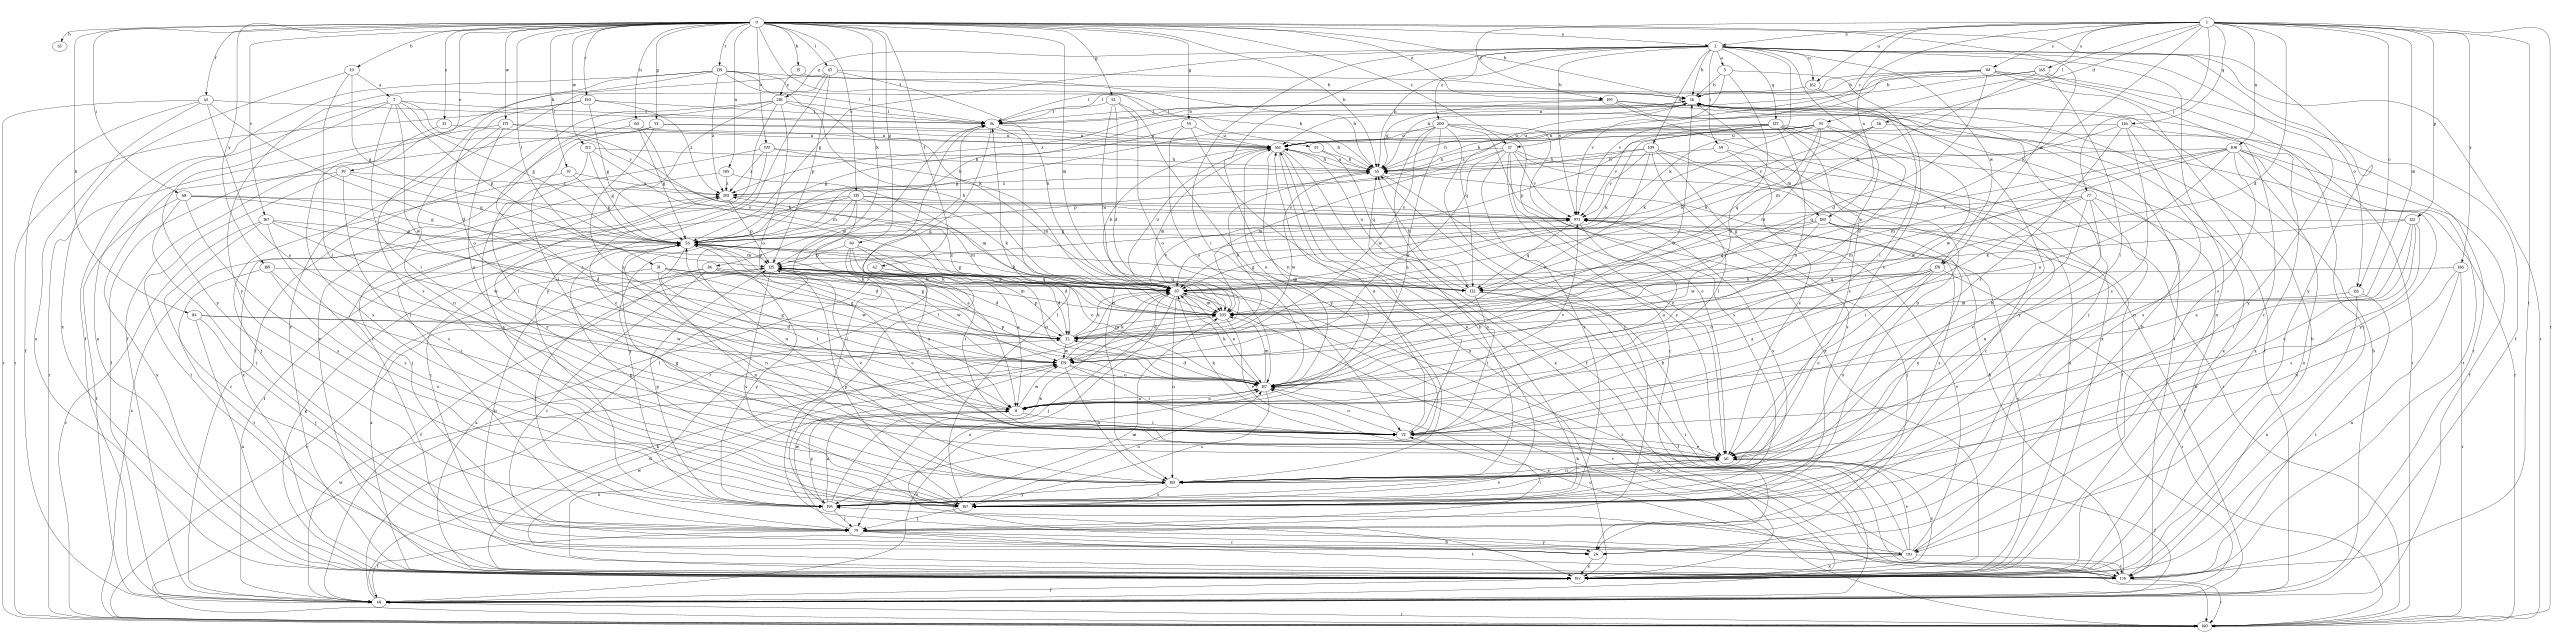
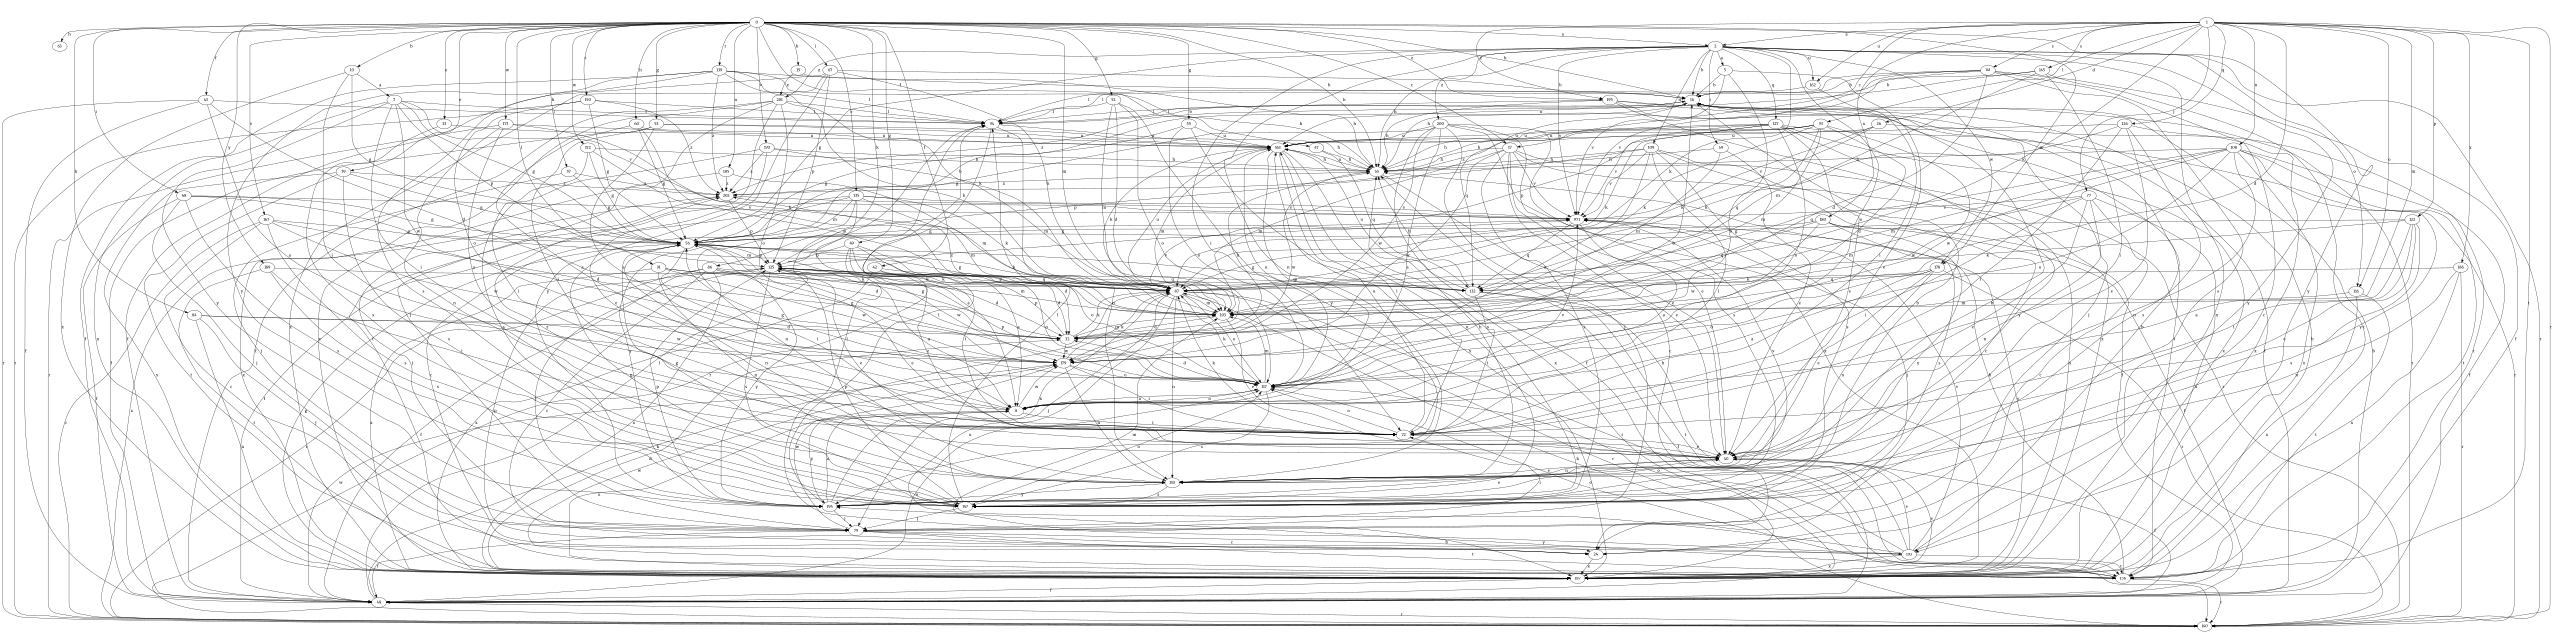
  strict digraph {
    fontname=Merriweather
    node [fontname=Merriweather]
    edge [fontname=Merriweather]
    0
    2
    n3 [label=10]
    15
    16
    17
    33
    39
    42
    43
    47
    49
    52
    53
    55
    57
    60
    63
    65
    67
    68
    84
    86
    91
    103
    105
    135
    139
    150
    167
    170
    172
    173
    178
    189
    193
    195
    87
    116
    140
    162
    5
    56
    69
    72
    109
    110
    117
    127
    n50 [label=971]
    187
    200
    201
    7
    94
    79
    132
    202
    40
    179
    24
    48
    147
    163
    156
    32
    8
    125
    194
    1
    26
    77
    93
    108
    122
    126
    141
    145
    180
    186
    0 -> 2 [label=a]
    0 -> n3 [label=b]
    0 -> 15 [label=b]
    0 -> 16 [label=b]
    0 -> 17 [label=c]
    0 -> 33 [label=e]
    0 -> 39 [label=e]
    0 -> 42 [label=f]
    0 -> 43 [label=f]
    0 -> 47 [label=f]
    0 -> 49 [label=g]
    0 -> 52 [label=g]
    0 -> 53 [label=g]
    0 -> 55 [label=g]
    0 -> 57 [label=h]
    0 -> 60 [label=h]
    0 -> 63 [label=h]
    0 -> 65 [label=h]
    0 -> 67 [label=i]
    0 -> 68 [label=i]
    0 -> 84 [label=k]
    0 -> 86 [label=k]
    0 -> 91 [label=l]
    0 -> 103 [label=m]
    0 -> 105 [label=n]
    0 -> 135 [label=r]
    0 -> 139 [label=r]
    0 -> 150 [label=t]
    0 -> 167 [label=v]
    0 -> 170 [label=v]
    0 -> 172 [label=w]
    0 -> 173 [label=w]
    0 -> 178 [label=w]
    0 -> 189 [label=y]
    0 -> 193 [label=y]
    0 -> 195 [label=z]
    2 -> 16 [label=b]
    2 -> 65 [label=h]
    2 -> 178 [label=w]
    2 -> 193 [label=y]
    2 -> 87 [label=k]
    2 -> 116 [label=o]
    2 -> 140 [label=r]
    2 -> 162 [label=u]
    2 -> 5 [label=a]
    2 -> 56 [label=g]
    2 -> 69 [label=i]
    2 -> 72 [label=i]
    2 -> 109 [label=n]
    2 -> 110 [label=n]
    2 -> 117 [label=o]
    2 -> 127 [label=q]
    2 -> n50 [label=v]
    2 -> 187 [label=x]
    2 -> 200 [label=z]
    2 -> 201 [label=z]
    n3 -> 56 [label=g]
    n3 -> 72 [label=i]
    n3 -> 187 [label=x]
    n3 -> 7 [label=a]
    15 -> 65 [label=h]
    15 -> 201 [label=z]
    16 -> 94 [label=l]
    16 -> 79 [label=j]
    16 -> 132 [label=q]
    16 -> 202 [label=z]
    17 -> 65 [label=h]
    17 -> 103 [label=m]
    17 -> 140 [label=r]
    17 -> n50 [label=v]
    17 -> 40 [label=e]
    17 -> 179 [label=w]
    17 -> 24 [label=c]
    17 -> 48 [label=f]
    17 -> 147 [label=s]
    33 -> 147 [label=s]
    33 -> 163 [label=u]
    39 -> 56 [label=g]
    39 -> 187 [label=x]
    39 -> 202 [label=z]
    39 -> 147 [label=s]
    39 -> 156 [label=t]
    42 -> 117 [label=o]
    42 -> 187 [label=x]
    42 -> 132 [label=q]
    42 -> 32 [label=d]
    43 -> 140 [label=r]
-   43 -> 187 [label=x]
+   86 -> 187 [label=x]
    43 -> 94 [label=l]
    43 -> 48 [label=f]
    43 -> 32 [label=d]
    43 -> 8 [label=a]
    47 -> 65 [label=h]
    47 -> 132 [label=q]
    49 -> 72 [label=i]
    49 -> 117 [label=o]
    49 -> 40 [label=e]
    49 -> 32 [label=d]
    49 -> 8 [label=a]
    49 -> 125 [label=p]
    52 -> 103 [label=m]
    52 -> 117 [label=o]
    52 -> 94 [label=l]
    52 -> 32 [label=d]
    52 -> 194 [label=y]
    53 -> 65 [label=h]
    53 -> 72 [label=i]
    53 -> 48 [label=f]
    53 -> 163 [label=u]
    53 -> 8 [label=a]
    55 -> 56 [label=g]
    55 -> 117 [label=o]
    55 -> 187 [label=x]
    55 -> 163 [label=u]
    57 -> 56 [label=g]
    57 -> 79 [label=j]
    57 -> 202 [label=z]
    60 -> 103 [label=m]
    60 -> 56 [label=g]
    60 -> 163 [label=u]
    60 -> 8 [label=a]
    65 -> 202 [label=z]
    65 -> 40 [label=e]
    65 -> 179 [label=w]
    65 -> 163 [label=u]
    67 -> 16 [label=b]
    67 -> 87 [label=k]
    67 -> 187 [label=x]
    67 -> 48 [label=f]
    67 -> 125 [label=p]
    67 -> 194 [label=y]
    68 -> 103 [label=m]
    68 -> 56 [label=g]
    68 -> n50 [label=v]
    68 -> 79 [label=j]
    68 -> 48 [label=f]
    68 -> 147 [label=s]
    84 -> 187 [label=x]
    84 -> 79 [label=j]
    84 -> 179 [label=w]
    84 -> 32 [label=d]
    86 -> 87 [label=k]
    86 -> 140 [label=r]
    86 -> 40 [label=e]
    86 -> 24 [label=c]
    86 -> 48 [label=f]
    86 -> 194 [label=y]
    91 -> 103 [label=m]
    91 -> 87 [label=k]
    91 -> 110 [label=n]
    91 -> 187 [label=x]
    91 -> 179 [label=w]
    103 -> 202 [label=z]
    103 -> 40 [label=e]
    103 -> 32 [label=d]
    105 -> 103 [label=m]
    105 -> 187 [label=x]
    105 -> 202 [label=z]
    135 -> 103 [label=m]
    135 -> 87 [label=k]
    135 -> 110 [label=n]
    135 -> n50 [label=v]
    135 -> 24 [label=c]
    135 -> 48 [label=f]
    135 -> 8 [label=a]
    135 -> 194 [label=y]
    139 -> 16 [label=b]
    139 -> 65 [label=h]
    139 -> 87 [label=k]
    139 -> 94 [label=l]
    139 -> 202 [label=z]
    139 -> 48 [label=f]
    139 -> 147 [label=s]
    139 -> 194 [label=y]
    150 -> 140 [label=r]
    150 -> 56 [label=g]
    150 -> 117 [label=o]
    150 -> 94 [label=l]
    150 -> 202 [label=z]
    167 -> 140 [label=r]
    167 -> 56 [label=g]
    167 -> 179 [label=w]
    167 -> 24 [label=c]
    167 -> 147 [label=s]
    167 -> 32 [label=d]
    170 -> 65 [label=h]
    170 -> 103 [label=m]
    170 -> 202 [label=z]
    170 -> 40 [label=e]
    170 -> 147 [label=s]
    172 -> 65 [label=h]
    172 -> 103 [label=m]
    172 -> 56 [label=g]
    172 -> 72 [label=i]
    173 -> 87 [label=k]
    173 -> 140 [label=r]
    173 -> 110 [label=n]
    173 -> 163 [label=u]
    173 -> 8 [label=a]
    178 -> 140 [label=r]
    178 -> 110 [label=n]
    178 -> 117 [label=o]
    178 -> 132 [label=q]
    178 -> 40 [label=e]
    178 -> 8 [label=a]
    189 -> 72 [label=i]
    189 -> 132 [label=q]
    189 -> 147 [label=s]
    189 -> 156 [label=t]
    193 -> 16 [label=b]
    193 -> 65 [label=h]
    193 -> 103 [label=m]
    193 -> 117 [label=o]
    193 -> n50 [label=v]
    193 -> 187 [label=x]
    193 -> 94 [label=l]
    193 -> 40 [label=e]
    193 -> 156 [label=t]
    193 -> 125 [label=p]
-   195 -> 65 [label=g]
+   195 -> 65 [label=h]
    195 -> 140 [label=r]
    195 -> 187 [label=x]
    195 -> 94 [label=l]
    195 -> 48 [label=f]
    195 -> 156 [label=t]
    87 -> 103 [label=m]
    87 -> 140 [label=r]
    87 -> 56 [label=g]
    87 -> 110 [label=n]
    87 -> 117 [label=o]
    87 -> n50 [label=v]
    87 -> 187 [label=x]
    87 -> 79 [label=j]
    87 -> 163 [label=u]
    87 -> 156 [label=t]
    87 -> 125 [label=p]
    116 -> 103 [label=m]
    116 -> 187 [label=x]
    116 -> 156 [label=t]
    140 -> 87 [label=k]
    140 -> 202 [label=z]
    162 -> 72 [label=i]
    162 -> 94 [label=l]
    5 -> 16 [label=b]
    5 -> 117 [label=o]
    5 -> n50 [label=v]
    5 -> 40 [label=e]
    56 -> 16 [label=b]
    56 -> 87 [label=k]
    56 -> 72 [label=i]
    56 -> 110 [label=n]
    56 -> 32 [label=d]
    56 -> 125 [label=p]
    69 -> 65 [label=h]
-   69 -> 180 [label=m]
+   69 -> 103 [label=m]
    69 -> 40 [label=e]
    72 -> 87 [label=k]
    72 -> 117 [label=o]
    72 -> 40 [label=e]
    72 -> 163 [label=u]
    109 -> 65 [label=h]
    109 -> 72 [label=i]
    109 -> 117 [label=o]
    109 -> n50 [label=v]
    109 -> 187 [label=x]
    109 -> 24 [label=c]
    109 -> 147 [label=s]
    109 -> 125 [label=p]
    110 -> 65 [label=h]
    110 -> 56 [label=g]
    110 -> n50 [label=v]
    110 -> 40 [label=e]
    110 -> 147 [label=s]
    110 -> 194 [label=y]
    117 -> 16 [label=b]
    117 -> 103 [label=m]
    117 -> 87 [label=k]
    117 -> 56 [label=g]
    117 -> 147 [label=s]
    117 -> 163 [label=u]
    117 -> 32 [label=d]
    117 -> 8 [label=a]
    117 -> 125 [label=p]
    127 -> 65 [label=h]
    127 -> 87 [label=k]
    127 -> 140 [label=r]
    127 -> 117 [label=o]
    127 -> n50 [label=v]
    127 -> 187 [label=x]
    127 -> 40 [label=e]
    127 -> 163 [label=u]
    127 -> 125 [label=p]
    127 -> 194 [label=y]
    n50 -> 56 [label=g]
    n50 -> 79 [label=j]
    n50 -> 132 [label=q]
    n50 -> 8 [label=a]
    187 -> 56 [label=g]
    187 -> n50 [label=v]
    187 -> 40 [label=e]
    187 -> 48 [label=f]
    187 -> 32 [label=d]
    200 -> 56 [label=g]
    200 -> 187 [label=x]
    200 -> 79 [label=j]
    200 -> 40 [label=e]
    200 -> 179 [label=w]
    200 -> 48 [label=f]
    200 -> 147 [label=s]
    200 -> 163 [label=u]
    200 -> 8 [label=a]
    201 -> 87 [label=k]
    201 -> 117 [label=o]
    201 -> 187 [label=x]
    201 -> 94 [label=l]
    201 -> 79 [label=j]
    201 -> 48 [label=f]
    201 -> 156 [label=t]
    7 -> 56 [label=g]
    7 -> 72 [label=i]
    7 -> n50 [label=v]
    7 -> 187 [label=x]
    7 -> 94 [label=l]
    7 -> 179 [label=w]
    7 -> 125 [label=p]
    7 -> 194 [label=y]
    94 -> 16 [label=b]
    94 -> 140 [label=r]
    94 -> 110 [label=n]
    94 -> 163 [label=u]
    79 -> 193 [label=b]
    79 -> 72 [label=i]
    79 -> 179 [label=w]
    79 -> 24 [label=c]
    79 -> 48 [label=f]
    79 -> 156 [label=t]
    132 -> 65 [label=h]
    132 -> 56 [label=g]
    132 -> 72 [label=i]
    132 -> 48 [label=f]
    132 -> 163 [label=u]
    132 -> 156 [label=t]
    202 -> n50 [label=v]
    202 -> 79 [label=j]
    202 -> 125 [label=p]
    40 -> 110 [label=n]
    40 -> 202 [label=z]
    40 -> 48 [label=f]
    179 -> 87 [label=k]
    179 -> 56 [label=g]
    179 -> 72 [label=i]
    179 -> 110 [label=n]
    179 -> 117 [label=o]
    24 -> 187 [label=x]
    48 -> 16 [label=b]
    48 -> 87 [label=k]
    48 -> 140 [label=r]
    48 -> 117 [label=o]
    48 -> 94 [label=l]
    48 -> 179 [label=w]
    147 -> 16 [label=b]
    147 -> 56 [label=g]
    147 -> 117 [label=o]
    147 -> 94 [label=l]
    147 -> 79 [label=j]
    147 -> 163 [label=u]
    147 -> 125 [label=p]
    163 -> 65 [label=h]
    163 -> 103 [label=m]
    163 -> 87 [label=k]
    163 -> 72 [label=i]
    163 -> 187 [label=x]
    163 -> 147 [label=s]
    163 -> 8 [label=a]
    156 -> 16 [label=b]
    156 -> 65 [label=h]
    156 -> 140 [label=r]
    156 -> 117 [label=o]
    156 -> 179 [label=w]
    156 -> 194 [label=y]
    32 -> 65 [label=h]
    32 -> 103 [label=m]
    32 -> 87 [label=k]
    32 -> 56 [label=g]
    32 -> 179 [label=w]
    32 -> 125 [label=p]
    8 -> 72 [label=i]
    8 -> 117 [label=o]
    8 -> n50 [label=v]
    8 -> 187 [label=x]
    8 -> 179 [label=w]
    8 -> 194 [label=y]
    125 -> 87 [label=k]
    125 -> 79 [label=j]
    125 -> 132 [label=q]
    125 -> 40 [label=e]
    125 -> 179 [label=w]
    125 -> 147 [label=s]
    125 -> 32 [label=d]
    125 -> 8 [label=a]
    194 -> 16 [label=b]
    194 -> 87 [label=k]
    194 -> 94 [label=l]
    194 -> 79 [label=j]
    194 -> 40 [label=e]
    194 -> 8 [label=a]
    194 -> 125 [label=p]
    1 -> 2 [label=a]
    1 -> 17 [label=c]
    1 -> 103 [label=m]
    1 -> 195 [label=z]
    1 -> 87 [label=k]
    1 -> 116 [label=o]
    1 -> 140 [label=r]
    1 -> 162 [label=u]
    1 -> 156 [label=t]
    1 -> 32 [label=d]
    1 -> 26 [label=d]
    1 -> 77 [label=j]
    1 -> 93 [label=l]
    1 -> 108 [label=n]
    1 -> 122 [label=p]
    1 -> 126 [label=q]
    1 -> 141 [label=s]
    1 -> 145 [label=s]
    1 -> 180 [label=x]
    1 -> 186 [label=x]
    26 -> 87 [label=k]
    26 -> n50 [label=v]
    26 -> 163 [label=u]
    26 -> 156 [label=t]
    77 -> 103 [label=m]
    77 -> 72 [label=i]
    77 -> 110 [label=n]
    77 -> n50 [label=v]
    77 -> 187 [label=x]
    77 -> 40 [label=e]
    77 -> 24 [label=c]
    93 -> 65 [label=h]
    93 -> 103 [label=m]
    93 -> 87 [label=k]
    93 -> 132 [label=q]
    93 -> 202 [label=z]
    93 -> 179 [label=w]
    93 -> 163 [label=u]
    93 -> 32 [label=d]
    108 -> 65 [label=h]
    108 -> 103 [label=m]
    108 -> 110 [label=n]
    108 -> 117 [label=o]
    108 -> 187 [label=x]
    108 -> 132 [label=q]
    108 -> 179 [label=w]
    108 -> 48 [label=f]
    108 -> 156 [label=t]
    108 -> 194 [label=y]
    122 -> 87 [label=k]
    122 -> 56 [label=g]
    122 -> 72 [label=i]
    122 -> 40 [label=e]
    122 -> 147 [label=s]
    122 -> 8 [label=a]
    126 -> 87 [label=k]
    126 -> 72 [label=i]
    126 -> 187 [label=x]
    126 -> 40 [label=e]
    126 -> 147 [label=s]
    126 -> 163 [label=u]
    141 -> 16 [label=b]
    141 -> 65 [label=h]
    141 -> n50 [label=v]
    141 -> 94 [label=l]
    141 -> 24 [label=c]
    141 -> 48 [label=f]
    141 -> 147 [label=s]
    141 -> 32 [label=d]
    145 -> 16 [label=b]
    145 -> 103 [label=m]
    145 -> 72 [label=i]
    145 -> 163 [label=u]
    145 -> 156 [label=t]
    180 -> 56 [label=g]
    180 -> 132 [label=q]
    180 -> 179 [label=w]
    180 -> 48 [label=f]
    180 -> 147 [label=s]
    180 -> 194 [label=y]
    186 -> 87 [label=k]
    186 -> 140 [label=r]
    186 -> 110 [label=n]
    186 -> 187 [label=x]
  }
